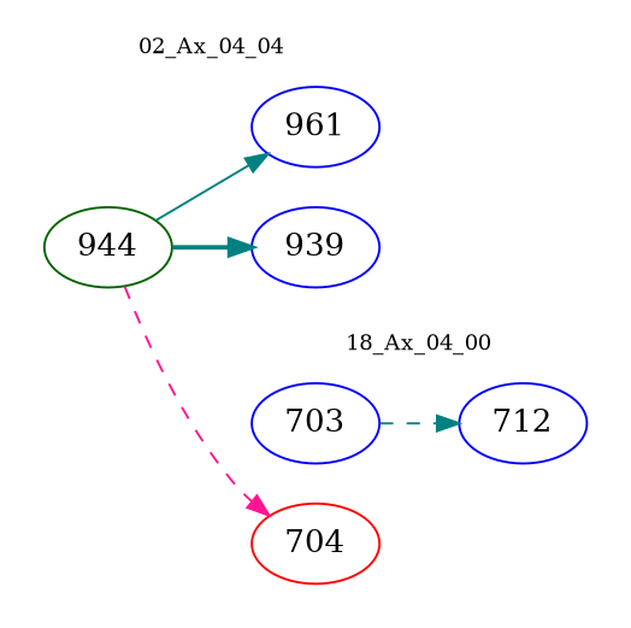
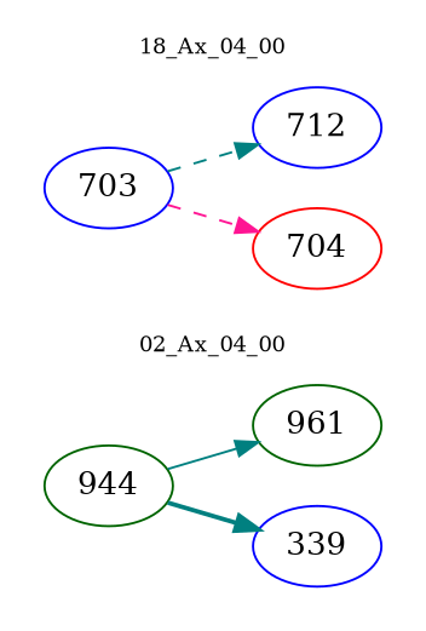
  digraph {
    rankdir=LR
    node [color=blue]
    edge [color=teal style=dashed]
    n1 [color=darkgreen label=944]
-   n2 [label=939]
-   n3 [label=961]
+   n2 [label=339]
+   n3 [color=darkgreen label=961]
    n4 [label=703]
    n5 [color=red label=704]
    n6 [label=712]
    subgraph cluster_1 {
      color=white
      fontsize=10
-     label="02_Ax_04_04"
+     label="02_Ax_04_00"
      n1
      n2
      n3
    }
    subgraph cluster_2 {
      color=white
      fontsize=10
      label="18_Ax_04_00"
      n4
      n5
      n6
    }
    n1 -> n2 [style=bold]
    n1 -> n3 [style=solid]
-   n1 -> n5 [color=deeppink]
+   n4 -> n5 [color=deeppink]
    n4 -> n6
  }
